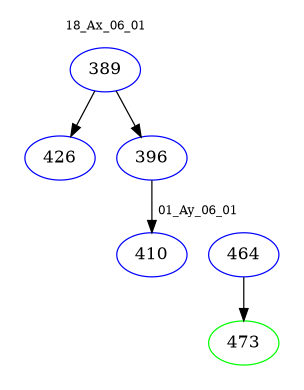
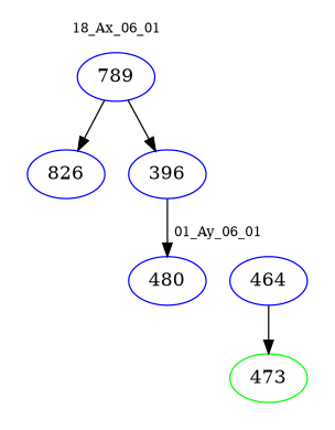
  digraph {
    node [color=blue]
    edge [color=black]
-   n1 [label=389]
-   n2 [label=426]
+   n1 [label=789]
+   n2 [label=826]
    n3 [label=396]
    n4 [label=464]
    n5 [color=green label=473]
-   n6 [label=410]
+   n6 [label=480]
    subgraph cluster_1 {
      color=white
      fontsize=10
      label="18_Ax_06_01"
      n1
      n2
      n3
    }
    subgraph cluster_2 {
      color=white
      fontsize=10
      label="01_Ay_06_01"
      n4
      n5
      n6
    }
    n1 -> n2
    n1 -> n3
    n3 -> n6
    n4 -> n5
  }
